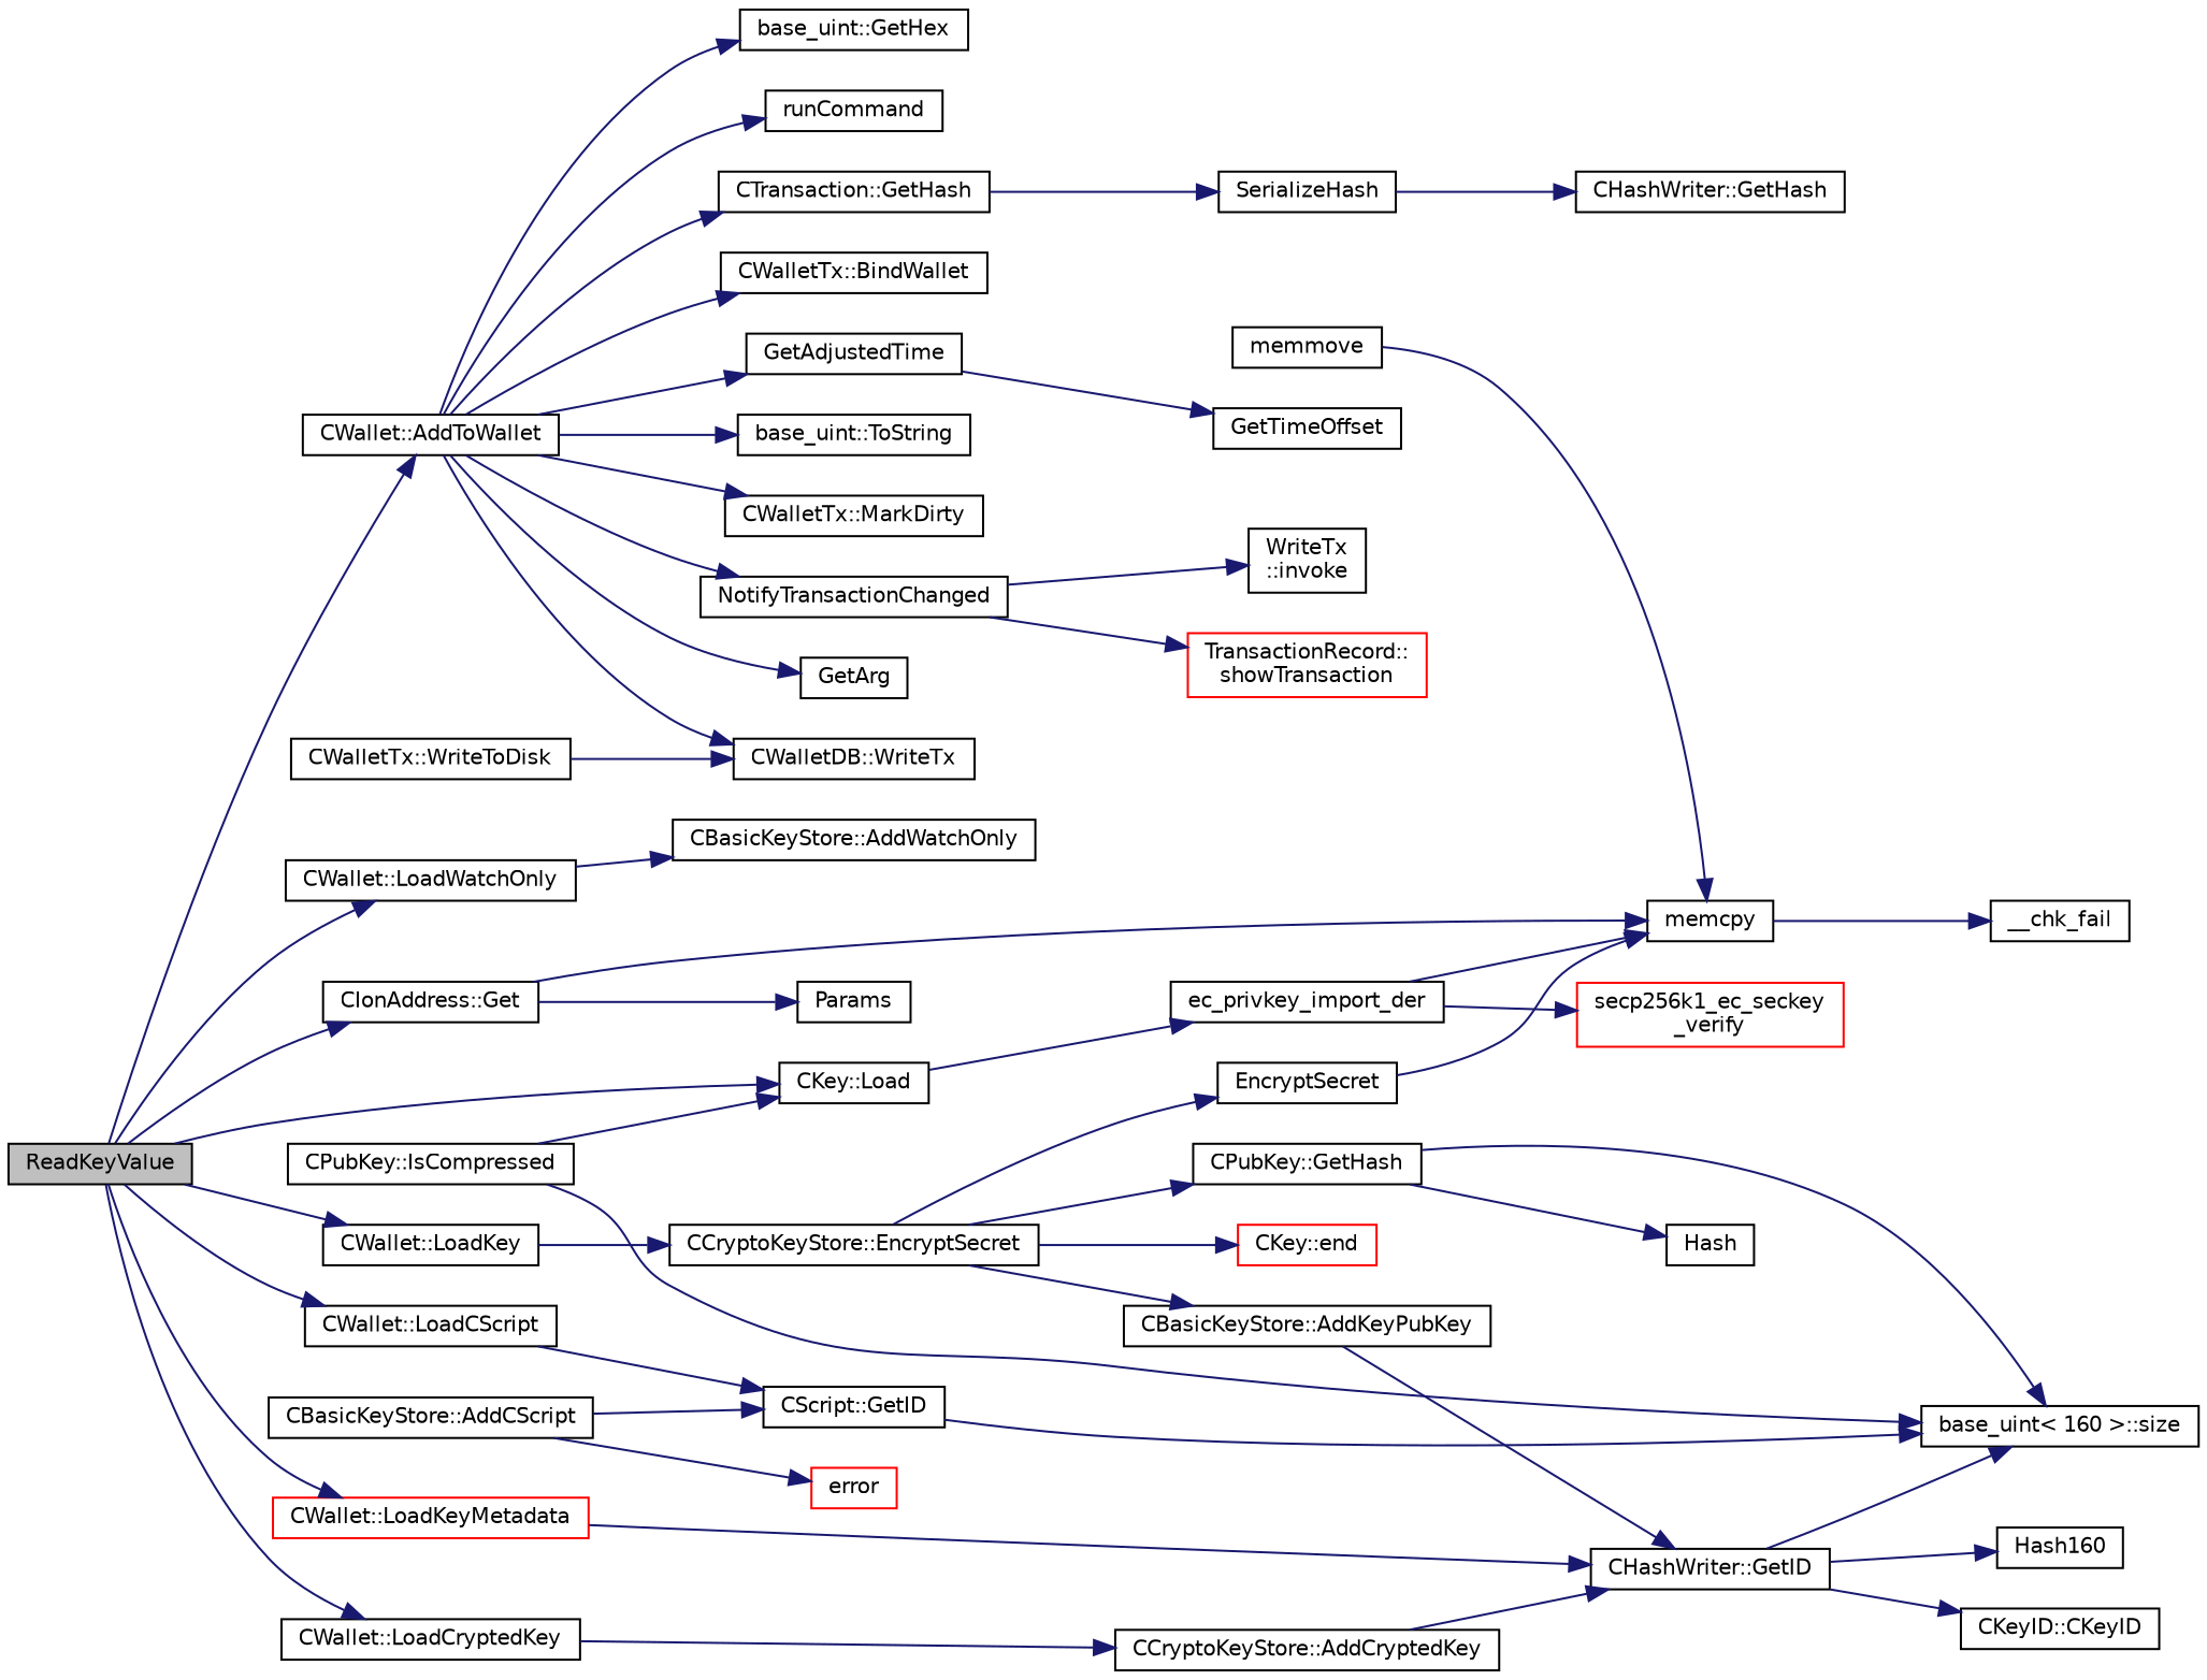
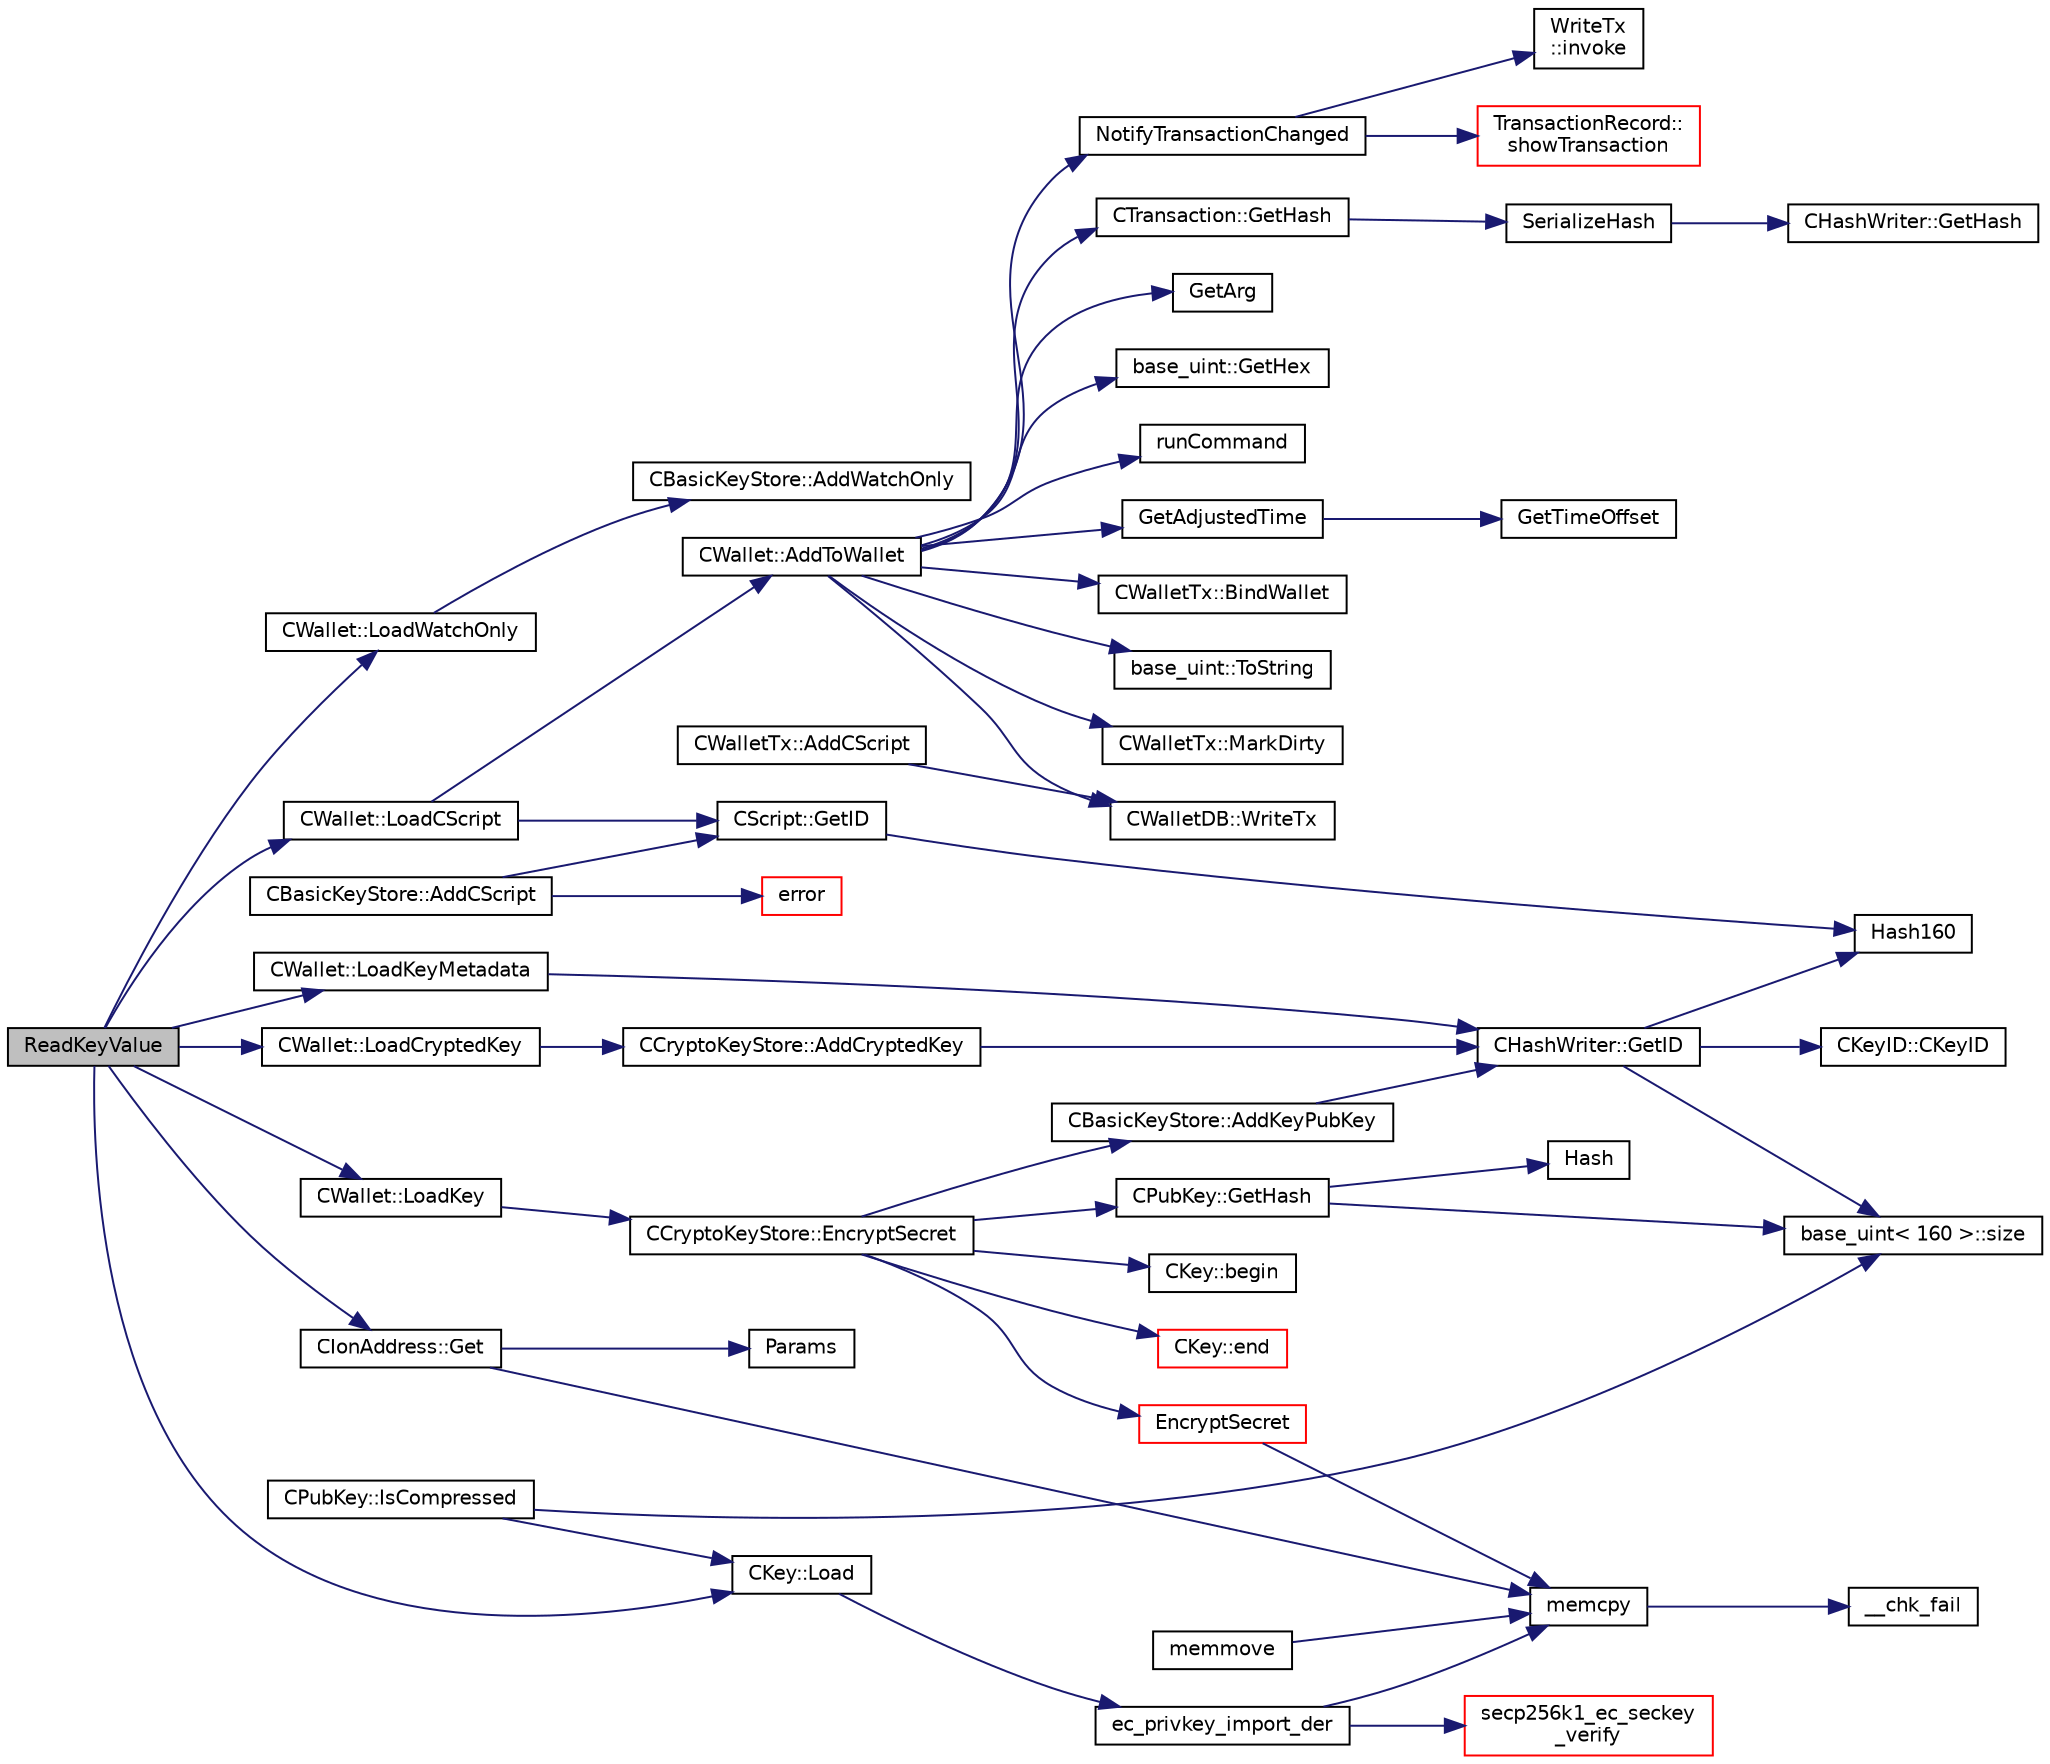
  digraph {
    rankdir=LR
    node [color=black fillcolor=white fontname=Helvetica fontsize=10 shape=record style=filled]
    edge [color=midnightblue fontname=Helvetica fontsize=10 labelfontname=Helvetica labelfontsize=10 style=solid]
    n1 [fillcolor=grey75 fontcolor=black height=0.2 label=ReadKeyValue width=0.4]
    n2 [height=0.2 label="CIonAddress::Get" width=0.4]
    n3 [height=0.2 label="CWallet::AddToWallet" width=0.4]
    n4 [height=0.2 label="CWallet::LoadWatchOnly" width=0.4]
    n5 [height=0.2 label="CKey::Load" width=0.4]
    n6 [height=0.2 label="CWallet::LoadKey" width=0.4]
    n7 [height=0.2 label="CWallet::LoadCryptedKey" width=0.4]
-   n8 [color=red height=0.2 label="CWallet::LoadKeyMetadata" width=0.4]
+   n8 [height=0.2 label="CWallet::LoadKeyMetadata" width=0.4]
    n9 [height=0.2 label="CWallet::LoadCScript" width=0.4]
    n10 [height=0.2 label=memcpy width=0.4]
    n11 [height=0.2 label=Params width=0.4]
    n12 [height=0.2 label="CTransaction::GetHash" width=0.4]
    n13 [height=0.2 label="CWalletTx::BindWallet" width=0.4]
    n14 [height=0.2 label=GetAdjustedTime width=0.4]
    n15 [height=0.2 label="base_uint::ToString" width=0.4]
    n16 [height=0.2 label="CWalletTx::MarkDirty" width=0.4]
    n17 [height=0.2 label=NotifyTransactionChanged width=0.4]
    n18 [height=0.2 label=GetArg width=0.4]
    n19 [height=0.2 label="base_uint::GetHex" width=0.4]
    n20 [height=0.2 label=runCommand width=0.4]
    n21 [height=0.2 label="CWalletDB::WriteTx" width=0.4]
    n22 [height=0.2 label="CBasicKeyStore::AddWatchOnly" width=0.4]
    n23 [height=0.2 label=Hash width=0.4]
    n24 [height=0.2 label=ec_privkey_import_der width=0.4]
    n25 [height=0.2 label="CCryptoKeyStore::EncryptSecret" width=0.4]
    n26 [height=0.2 label="CCryptoKeyStore::AddCryptedKey" width=0.4]
    n27 [height=0.2 label="CHashWriter::GetID" width=0.4]
    n28 [height=0.2 label="CScript::GetID" width=0.4]
    n29 [height=0.2 label=__chk_fail width=0.4]
    n30 [height=0.2 label=memmove width=0.4]
    n31 [height=0.2 label=SerializeHash width=0.4]
    n32 [height=0.2 label=GetTimeOffset width=0.4]
-   n33 [height=0.2 label="CWalletTx::WriteToDisk" width=0.4]
+   n33 [height=0.2 label="CWalletTx::AddCScript" width=0.4]
    n34 [color=red height=0.2 label="TransactionRecord::\lshowTransaction" width=0.4]
    n35 [height=0.2 label="WriteTx\l::invoke" width=0.4]
    n36 [height=0.2 label="CHashWriter::GetHash" width=0.4]
    n37 [color=red height=0.2 label="secp256k1_ec_seckey\l_verify" width=0.4]
    n38 [height=0.2 label="CPubKey::IsCompressed" width=0.4]
    n39 [height=0.2 label="base_uint\< 160 \>::size" width=0.4]
    n40 [height=0.2 label="CBasicKeyStore::AddKeyPubKey" width=0.4]
+   n41 [height=0.2 label="CKey::begin" width=0.4]
    n42 [color=red height=0.2 label="CKey::end" width=0.4]
-   n43 [height=0.2 label=EncryptSecret width=0.4]
+   n43 [color=red height=0.2 label=EncryptSecret width=0.4]
    n44 [height=0.2 label="CPubKey::GetHash" width=0.4]
    n45 [height=0.2 label="CKeyID::CKeyID" width=0.4]
    n46 [height=0.2 label=Hash160 width=0.4]
    n47 [height=0.2 label="CBasicKeyStore::AddCScript" width=0.4]
    n48 [color=red height=0.2 label=error width=0.4]
    n1 -> n2
-   n1 -> n3
+   n9 -> n3
    n1 -> n4
    n1 -> n5
    n1 -> n6
    n1 -> n7
    n1 -> n8
    n1 -> n9
    n2 -> n10
    n2 -> n11
    n3 -> n12
    n3 -> n13
    n3 -> n14
    n3 -> n15
    n3 -> n16
    n3 -> n17
    n3 -> n18
    n3 -> n19
    n3 -> n20
    n3 -> n21
    n4 -> n22
    n5 -> n24
    n6 -> n25
    n7 -> n26
    n8 -> n27
    n9 -> n28
    n10 -> n29
    n12 -> n31
    n14 -> n32
    n17 -> n34
    n17 -> n35
    n24 -> n10
    n24 -> n37
    n25 -> n40
+   n25 -> n41
    n25 -> n42
    n25 -> n43
    n25 -> n44
    n26 -> n27
    n27 -> n39
    n27 -> n45
    n27 -> n46
-   n28 -> n39
+   n28 -> n46
    n30 -> n10
    n31 -> n36
    n33 -> n21
    n38 -> n5
    n38 -> n39
    n40 -> n27
    n43 -> n10
    n44 -> n23
    n44 -> n39
    n47 -> n28
    n47 -> n48
  }
